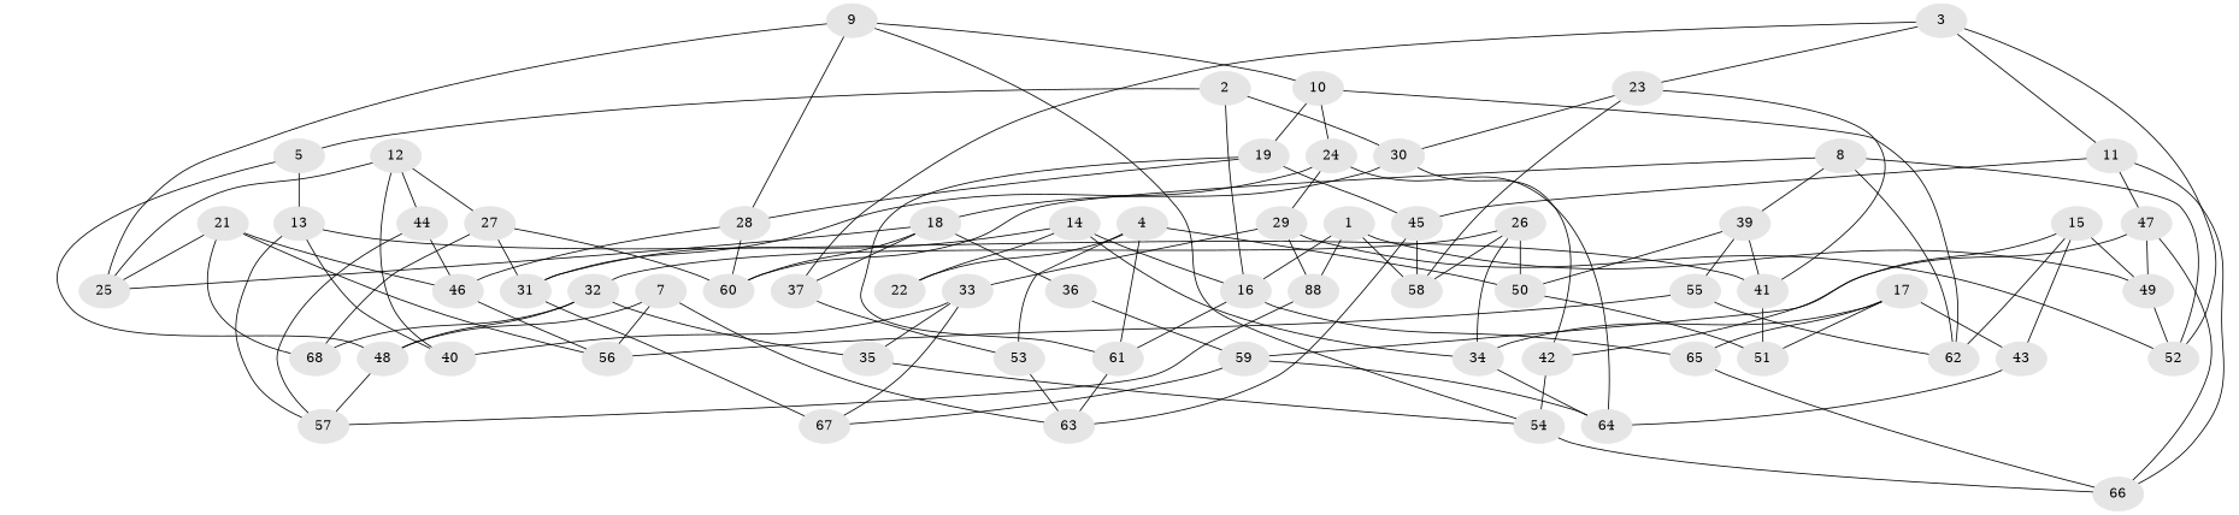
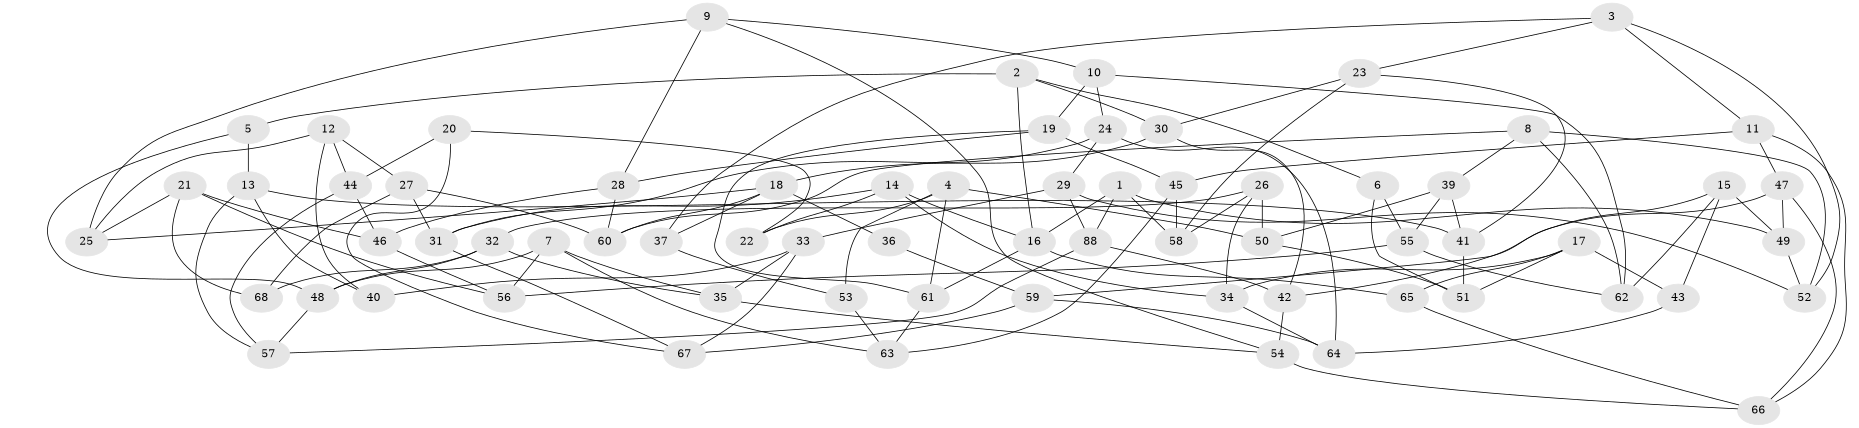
  graph {
    node [color=gray90 style=filled]
    1
    16
    n3 [label=88]
    49
    58
    61
    65
    57
    42
    52
    2
    5
+   6
    30
    13
    48
    51
    55
    18
    3
    11
    23
    37
    45
    47
    66
    41
    53
    4
    22
    50
    63
    40
    56
    62
    7
    35
    54
    8
    39
    60
    9
    10
    25
    28
    19
    24
    46
    31
    29
    64
    59
    12
    27
    44
    68
    14
    34
    67
    15
    43
    17
    36
+   20
    21
    33
    26
    32
    1 -- 16
    1 -- n3
    1 -- 49
    1 -- 58
    16 -- 61
    16 -- 65
    n3 -- 57
+   n3 -- 42
    49 -- 52
    61 -- 63
    65 -- 66
    42 -- 54
    2 -- 16
    2 -- 5
+   2 -- 6
    2 -- 30
    5 -- 13
    5 -- 48
+   6 -- 51
+   6 -- 55
    30 -- 42
    30 -- 18
    13 -- 57
    13 -- 41
    13 -- 40
    48 -- 57
    55 -- 56
    55 -- 62
    18 -- 37
    18 -- 60
    18 -- 25
    18 -- 36
    3 -- 52
    3 -- 11
    3 -- 23
    3 -- 37
    11 -- 45
    11 -- 47
    11 -- 66
    23 -- 58
    23 -- 30
    23 -- 41
    37 -- 53
    45 -- 58
    45 -- 63
    47 -- 49
    47 -- 66
    47 -- 59
    41 -- 51
    53 -- 63
    4 -- 61
    4 -- 53
    4 -- 22
    4 -- 50
    50 -- 51
    7 -- 48
    7 -- 63
    7 -- 56
+   7 -- 35
    35 -- 54
    54 -- 66
    8 -- 52
    8 -- 62
    8 -- 39
    8 -- 60
    39 -- 55
    39 -- 41
    39 -- 50
    9 -- 54
    9 -- 10
    9 -- 25
    9 -- 28
    10 -- 62
    10 -- 19
    10 -- 24
    28 -- 60
    28 -- 46
    19 -- 61
    19 -- 45
    19 -- 28
    24 -- 31
    24 -- 29
    24 -- 64
    46 -- 56
    31 -- 67
    29 -- n3
    29 -- 52
    29 -- 33
    59 -- 64
    59 -- 67
    12 -- 40
    12 -- 25
    12 -- 27
    12 -- 44
    27 -- 60
    27 -- 31
    27 -- 68
    44 -- 57
    44 -- 46
    14 -- 16
    14 -- 22
    14 -- 31
    14 -- 34
    34 -- 64
    15 -- 49
    15 -- 42
    15 -- 62
    15 -- 43
    43 -- 64
    17 -- 65
    17 -- 51
    17 -- 34
    17 -- 43
    36 -- 59
+   20 -- 22
+   20 -- 44
+   20 -- 67
    21 -- 56
    21 -- 25
    21 -- 46
    21 -- 68
    33 -- 40
    33 -- 35
    33 -- 67
    26 -- 58
    26 -- 50
    26 -- 34
    26 -- 32
    32 -- 48
    32 -- 35
    32 -- 68
  }
